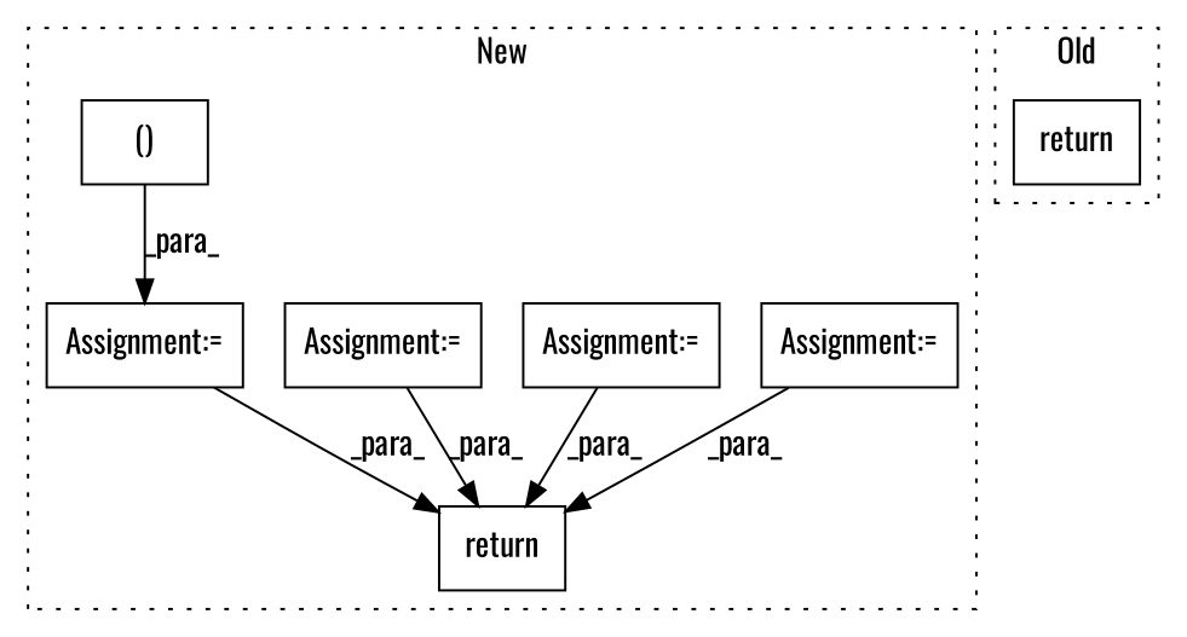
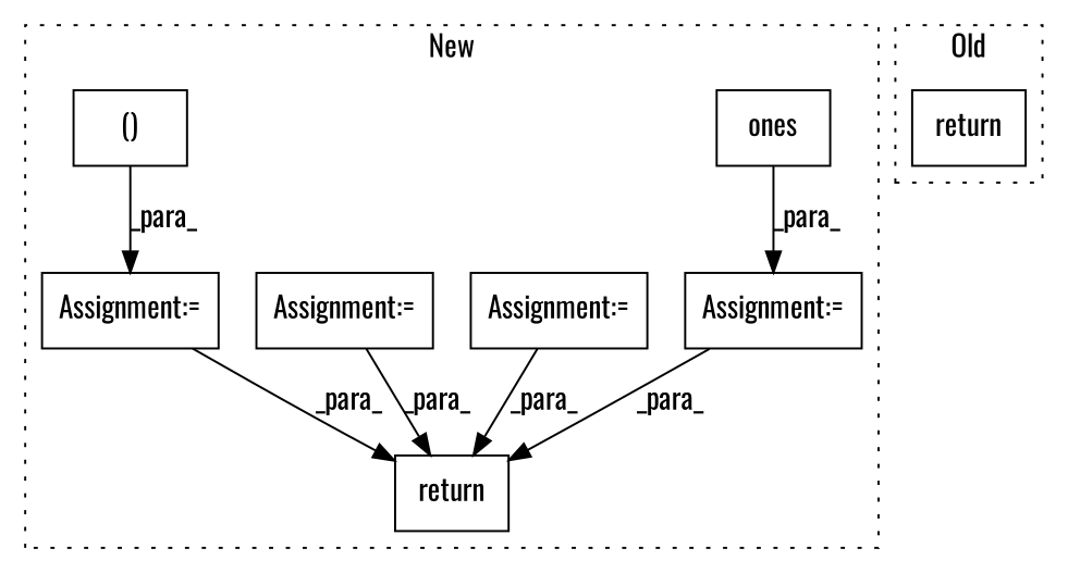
  digraph {
    fontname=Oswald
    node [a=7 l=7 shape=box fontname=Oswald]
    edge [fontname=Oswald]
+   n1 [a=32 l="10,2" label=ones s="2501,2538"]
    n2 [a=41 label=return s=2923]
    n3 [l=1 label="Assignment:=" s=2476]
    n4 [l=22 label="Assignment:=" s=2892]
    n5 [l=8 label="Assignment:=" s=2133]
    n6 [a=106 l=27 label="()" s=2650]
    n7 [l=6 label="Assignment:=" s=2644]
    n8 [a=41 label=return s=2305]
    subgraph cluster_1 {
      label=New
      style=dotted
+     n1
      n2
      n3
      n4
      n5
      n6
      n7
    }
    subgraph cluster_2 {
      label=Old
      style=dotted
      n8
    }
+   n1 -> n3 [label=_para_]
    n3 -> n2 [label=_para_]
    n4 -> n2 [label=_para_]
    n5 -> n2 [label=_para_]
    n6 -> n7 [label=_para_]
    n7 -> n2 [label=_para_]
  }
